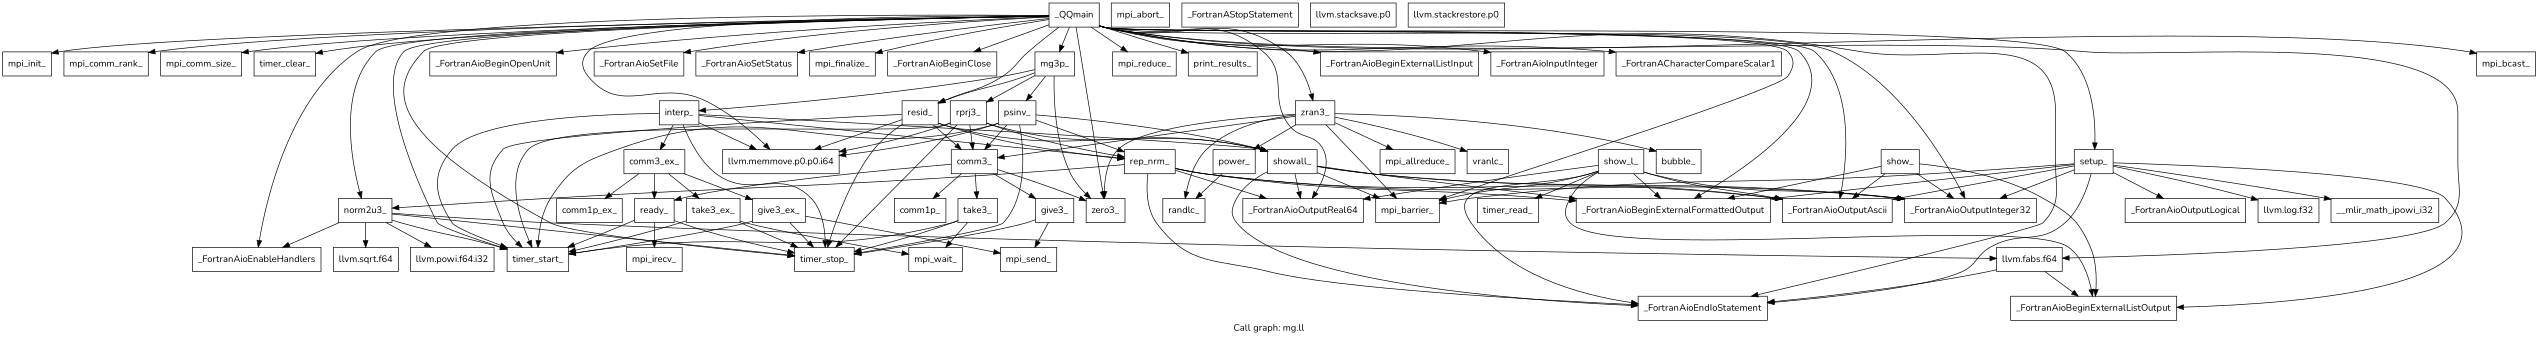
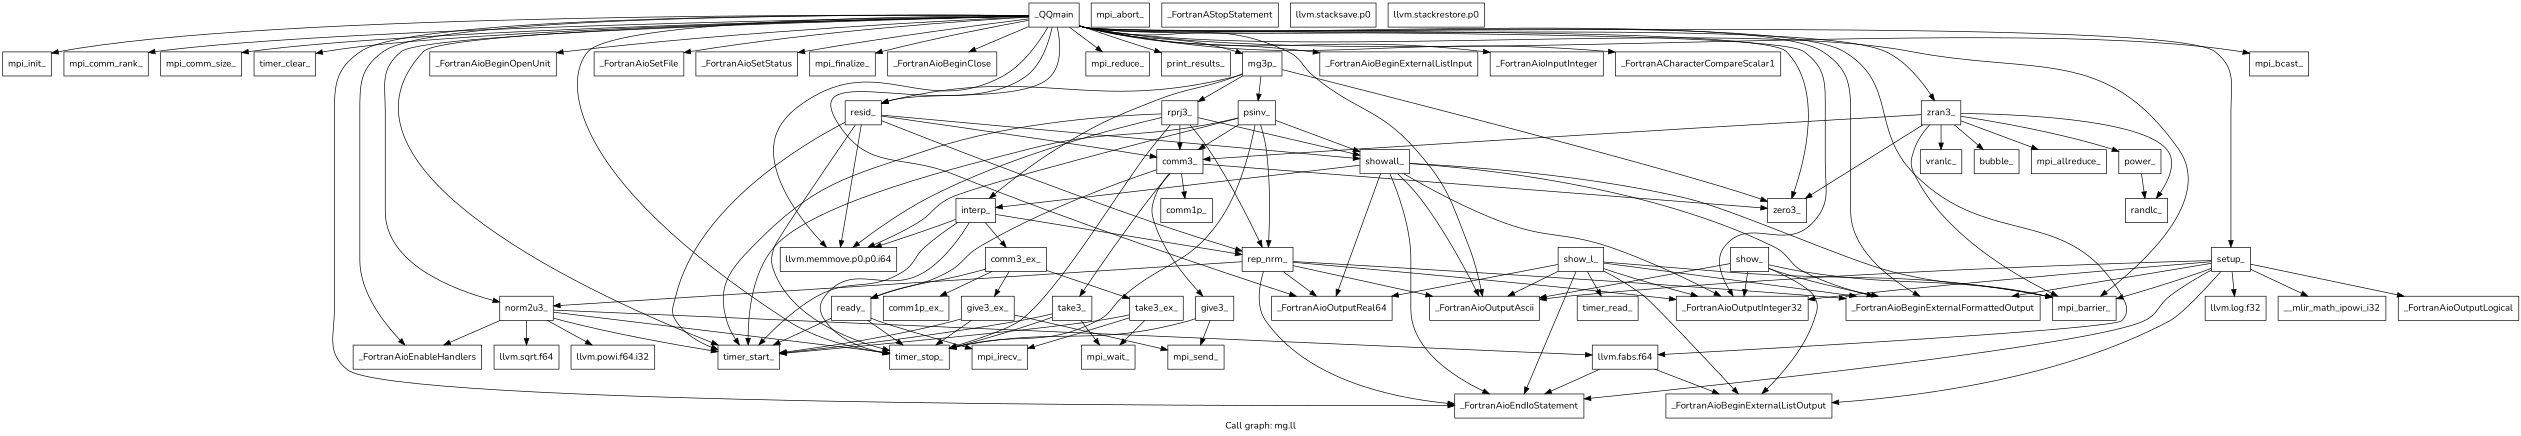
  digraph {
    fontname=Nunito
    label="Call graph: mg.ll"
    node [fontname=Nunito shape=record]
    edge [fontname=Nunito]
    n1 [label="{_QQmain}"]
    n2 [label="{mpi_init_}"]
    n3 [label="{mpi_comm_rank_}"]
    n4 [label="{mpi_comm_size_}"]
    n5 [label="{timer_clear_}"]
    n6 [label="{mpi_barrier_}"]
    n7 [label="{timer_start_}"]
    n8 [label="{_FortranAioBeginExternalFormattedOutput}"]
    n9 [label="{_FortranAioEndIoStatement}"]
    n10 [label="{_FortranAioBeginOpenUnit}"]
    n11 [label="{_FortranAioEnableHandlers}"]
    n12 [label="{_FortranAioSetFile}"]
    n13 [label="{_FortranAioSetStatus}"]
    n14 [label="{mpi_finalize_}"]
    n15 [label="{_FortranAioBeginClose}"]
    n16 [label="{_FortranAioOutputReal64}"]
    n17 [label="{_FortranAioOutputAscii}"]
    n18 [label="{_FortranAioOutputInteger32}"]
    n19 [label="{mpi_reduce_}"]
    n20 [label="{print_results_}"]
    n21 [label="{llvm.memmove.p0.p0.i64}"]
    n22 [label="{llvm.fabs.f64}"]
    n23 [label="{_FortranAioBeginExternalListInput}"]
    n24 [label="{_FortranAioInputInteger}"]
    n25 [label="{_FortranACharacterCompareScalar1}"]
    n26 [label="{timer_stop_}"]
    n27 [label="{norm2u3_}"]
    n28 [label="{resid_}"]
    n29 [label="{mg3p_}"]
    n30 [label="{zran3_}"]
    n31 [label="{zero3_}"]
    n32 [label="{setup_}"]
    n33 [label="{mpi_bcast_}"]
    n34 [label="{timer_read_}"]
    n35 [label="{_FortranAioBeginExternalListOutput}"]
    n36 [label="{llvm.powi.f64.i32}"]
    n37 [label="{llvm.sqrt.f64}"]
    n38 [label="{comm3_}"]
    n39 [label="{rep_nrm_}"]
    n40 [label="{showall_}"]
    n41 [label="{rprj3_}"]
    n42 [label="{psinv_}"]
    n43 [label="{interp_}"]
    n44 [label="{mpi_allreduce_}"]
    n45 [label="{power_}"]
    n46 [label="{randlc_}"]
    n47 [label="{vranlc_}"]
    n48 [label="{bubble_}"]
    n49 [label="{llvm.log.f32}"]
    n50 [label="{__mlir_math_ipowi_i32}"]
    n51 [label="{_FortranAioOutputLogical}"]
    n52 [label="{ready_}"]
    n53 [label="{give3_}"]
    n54 [label="{comm1p_}"]
    n55 [label="{take3_}"]
    n56 [label="{comm3_ex_}"]
    n57 [label="{comm1p_ex_}"]
    n58 [label="{take3_ex_}"]
    n59 [label="{give3_ex_}"]
    n60 [label="{mpi_irecv_}"]
    n61 [label="{mpi_send_}"]
    n62 [label="{mpi_wait_}"]
    n63 [label="{show_l_}"]
    n64 [label="{show_}"]
    n65 [label="{mpi_abort_}"]
    n66 [label="{_FortranAStopStatement}"]
    n67 [label="{llvm.stacksave.p0}"]
    n68 [label="{llvm.stackrestore.p0}"]
    n1 -> n2
    n1 -> n3
    n1 -> n4
    n1 -> n5
    n1 -> n6
    n1 -> n7
    n1 -> n8
    n1 -> n9
    n1 -> n10
    n1 -> n11
    n1 -> n12
    n1 -> n13
    n1 -> n14
    n1 -> n15
    n1 -> n16
    n1 -> n17
    n1 -> n18
    n1 -> n19
    n1 -> n20
    n1 -> n21
    n1 -> n22
    n1 -> n23
    n1 -> n24
    n1 -> n25
    n1 -> n26
    n1 -> n27
    n1 -> n28
    n1 -> n29
    n1 -> n30
    n1 -> n31
    n1 -> n32
    n1 -> n33
    n22 -> n9
    n22 -> n35
    n27 -> n7
    n27 -> n11
    n27 -> n22
    n27 -> n26
    n27 -> n36
    n27 -> n37
    n28 -> n7
    n28 -> n21
    n28 -> n26
    n28 -> n38
    n28 -> n39
    n28 -> n40
    n29 -> n28
    n29 -> n31
    n29 -> n41
    n29 -> n42
    n29 -> n43
    n30 -> n6
    n30 -> n31
    n30 -> n38
    n30 -> n44
    n30 -> n45
    n30 -> n46
    n30 -> n47
    n30 -> n48
    n32 -> n6
    n32 -> n8
    n32 -> n9
    n32 -> n17
    n32 -> n18
    n32 -> n35
    n32 -> n49
    n32 -> n50
    n32 -> n51
    n38 -> n31
    n38 -> n52
    n38 -> n53
    n38 -> n54
    n38 -> n55
    n39 -> n8
    n39 -> n9
    n39 -> n16
    n39 -> n17
    n39 -> n18
    n39 -> n27
    n40 -> n6
    n40 -> n8
    n40 -> n9
    n40 -> n16
    n40 -> n17
    n40 -> n18
    n41 -> n7
    n41 -> n21
    n41 -> n26
    n41 -> n38
    n41 -> n39
    n41 -> n40
    n42 -> n7
    n42 -> n21
    n42 -> n26
    n42 -> n38
    n42 -> n39
    n42 -> n40
    n43 -> n7
    n43 -> n21
    n43 -> n26
    n43 -> n39
-   n43 -> n40
+   n40 -> n43
    n43 -> n56
    n45 -> n46
    n52 -> n7
    n52 -> n26
    n52 -> n60
    n53 -> n26
    n53 -> n61
    n55 -> n7
    n55 -> n26
    n55 -> n62
    n56 -> n52
    n56 -> n57
    n56 -> n58
    n56 -> n59
    n58 -> n7
-   n58 -> n26
+   n58 -> n60
    n58 -> n62
    n59 -> n7
    n59 -> n26
    n59 -> n61
    n63 -> n6
    n63 -> n8
    n63 -> n9
    n63 -> n16
    n63 -> n17
    n63 -> n18
    n63 -> n34
    n63 -> n35
+   n64 -> n6
    n64 -> n8
    n64 -> n17
    n64 -> n18
    n64 -> n35
  }
